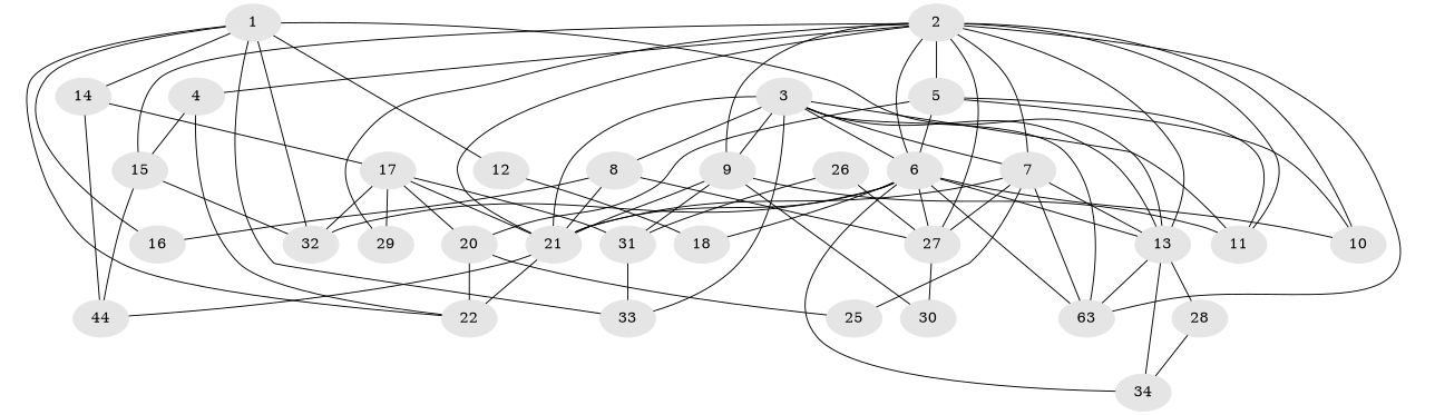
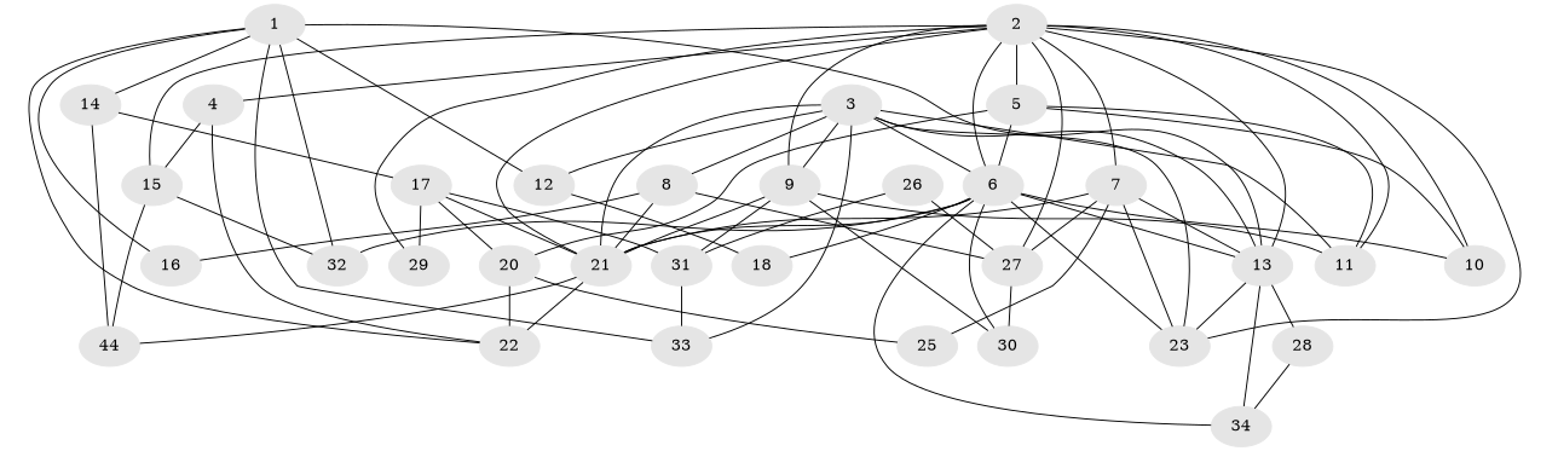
  graph {
    node [color=gray90 style=filled]
    edge [weight=1.0]
    1
    12
    13
    14
    16
    22
    32
    33
    18
-   23 [label=63]
+   23
    34
    28
    17
    n14 [label=44]
    2
    4
    5
    6
    7
    9
    10
    11
    15
    21
    27
    29
    20
    25
    30
    31
    3
    8
    26
    1 -- 12
    1 -- 13
    1 -- 14
    1 -- 16
    1 -- 22
    1 -- 32
    1 -- 33
    12 -- 18
    13 -- 23
    13 -- 34
    13 -- 28
    14 -- 17
    14 -- n14
    28 -- 34
-   17 -- 32
    17 -- 21
    17 -- 29
    17 -- 20
    17 -- 31
    2 -- 13
    2 -- 23
    2 -- 4
    2 -- 5 [weight=2.0]
    2 -- 6
    2 -- 7
    2 -- 9
    2 -- 10
    2 -- 11
    2 -- 15
    2 -- 21
    2 -- 27
    2 -- 29
    4 -- 22
    4 -- 15
    5 -- 6
    5 -- 10
    5 -- 11
    5 -- 20
    6 -- 13
    6 -- 32
    6 -- 18 [weight=2.0]
    6 -- 23
    6 -- 34
    6 -- 10
    6 -- 21 [weight=2.0]
-   6 -- 27
+   6 -- 30
    7 -- 13
    7 -- 23
    7 -- 21
    7 -- 27 [weight=2.0]
    7 -- 25 [weight=2.0]
    9 -- 11 [weight=3.0]
    9 -- 21
    9 -- 30 [weight=2.0]
    9 -- 31
    15 -- 32
    15 -- n14 [weight=2.0]
    21 -- 22
    21 -- n14
    27 -- 30
    20 -- 22 [weight=2.0]
    20 -- 25
    31 -- 33
    3 -- 13
    3 -- 33
    3 -- 23
    3 -- 6
-   3 -- 7 [weight=3.0]
+   3 -- 12 [weight=3.0]
    3 -- 9 [weight=2.0]
    3 -- 11
    3 -- 21
    3 -- 8
    8 -- 16
    8 -- 21
    8 -- 27
    26 -- 27
    26 -- 31
  }
